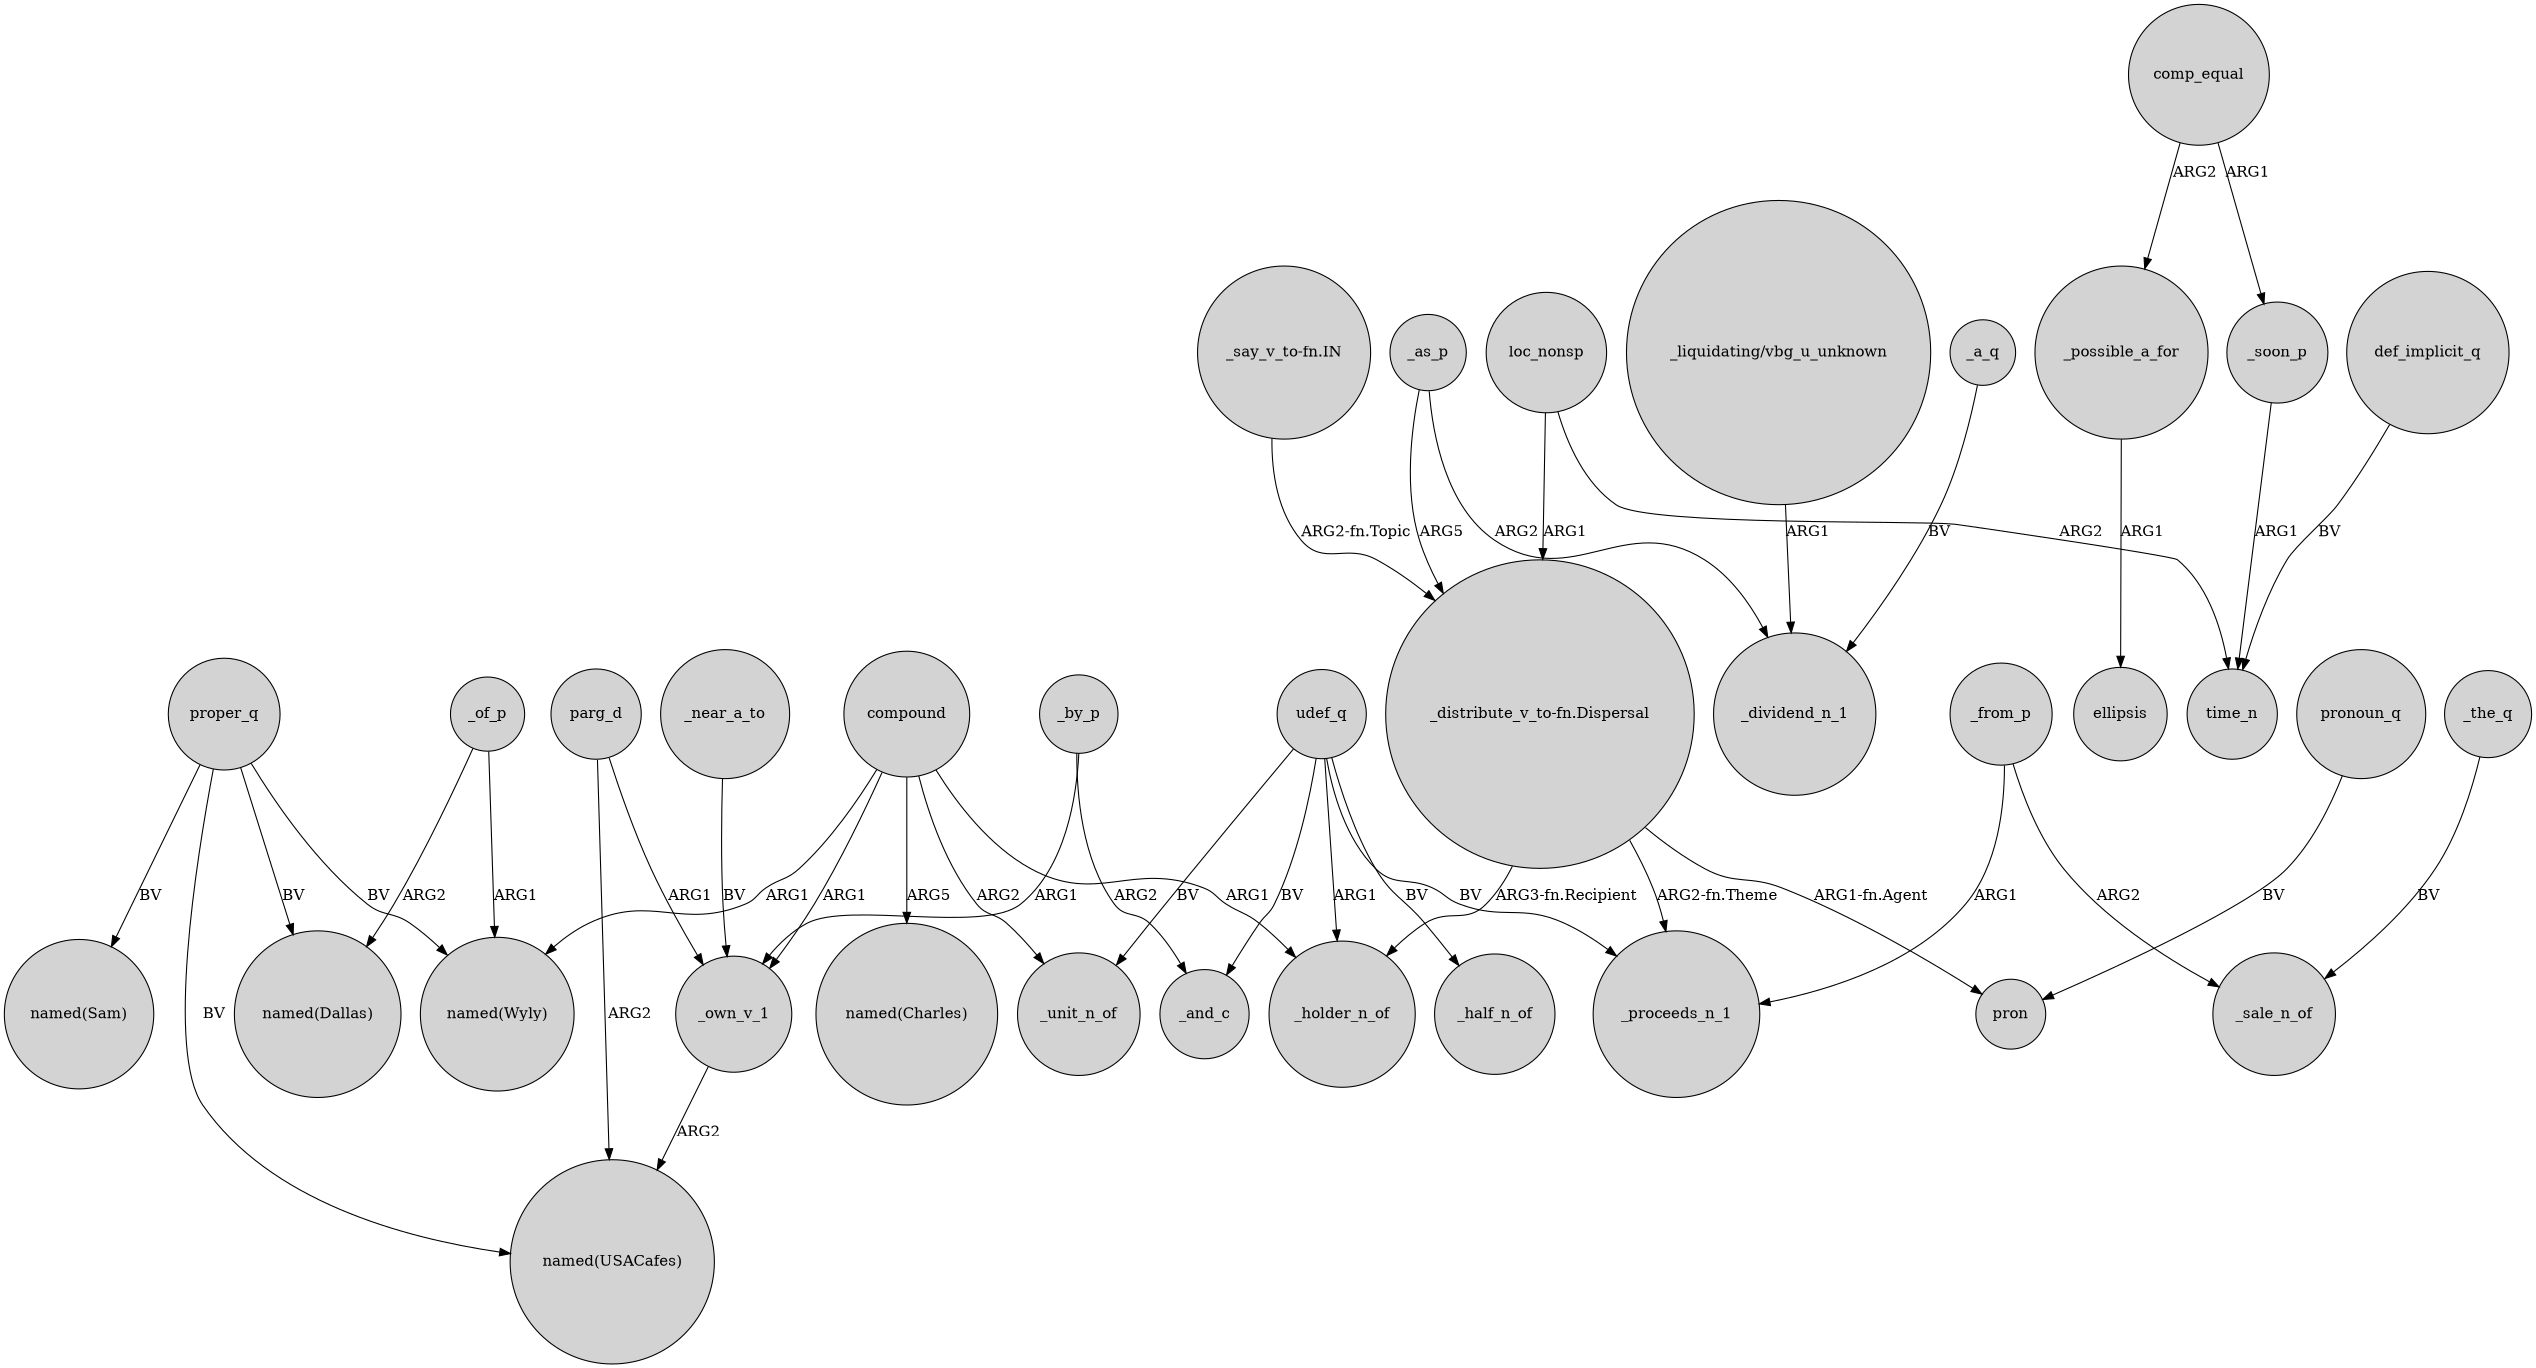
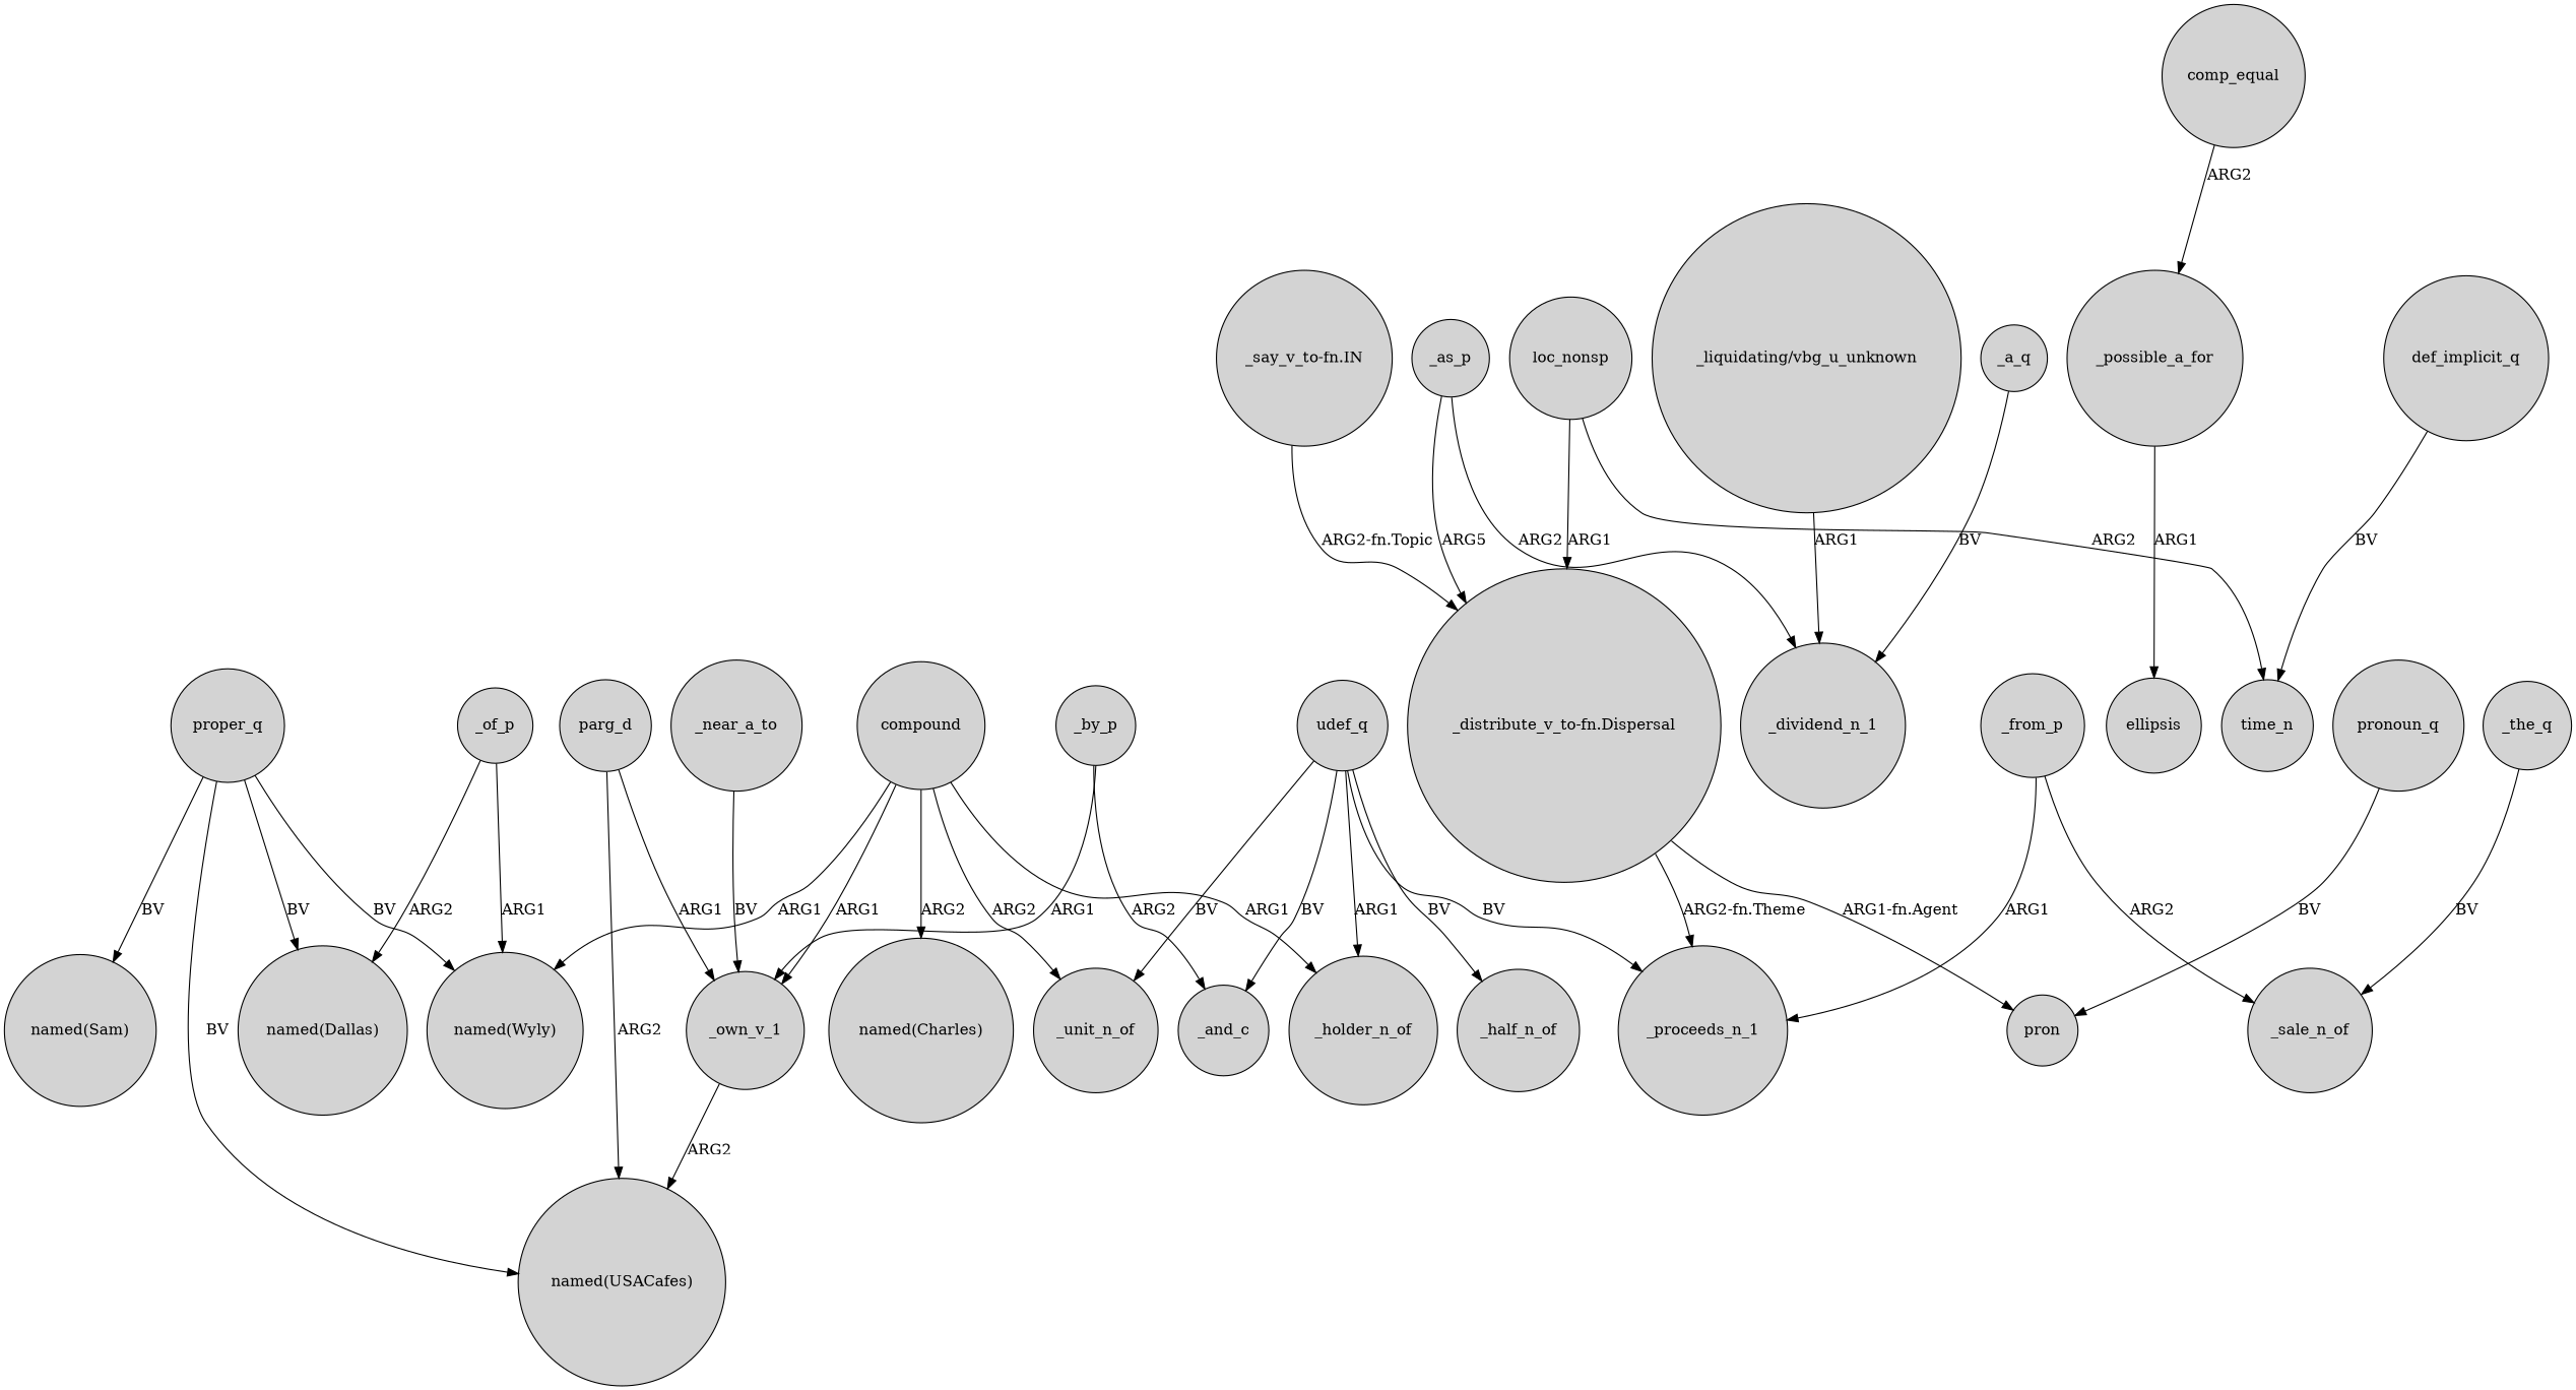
  digraph {
    node [shape=circle style=filled]
    _own_v_1
    "named(USACafes)"
    "_distribute_v_to-fn.Dispersal"
    _holder_n_of
    _proceeds_n_1
    pron
    parg_d
    _as_p
    _dividend_n_1
    udef_q
    _unit_n_of
    _half_n_of
    _and_c
    _from_p
    _sale_n_of
    _possible_a_for
    ellipsis
    compound
    "named(Wyly)"
    "named(Charles)"
    proper_q
    "named(Sam)"
    "named(Dallas)"
    loc_nonsp
    time_n
    comp_equal
-   _soon_p
    _by_p
    pronoun_q
    _near_a_to
    _of_p
    _the_q
    "_say_v_to-fn.IN"
    "_liquidating/vbg_u_unknown"
    _a_q
    def_implicit_q
    _own_v_1 -> "named(USACafes)" [label=ARG2]
-   "_distribute_v_to-fn.Dispersal" -> _holder_n_of [label="ARG3-fn.Recipient"]
    "_distribute_v_to-fn.Dispersal" -> _proceeds_n_1 [label="ARG2-fn.Theme"]
    "_distribute_v_to-fn.Dispersal" -> pron [label="ARG1-fn.Agent"]
    parg_d -> _own_v_1 [label=ARG1]
    parg_d -> "named(USACafes)" [label=ARG2]
    _as_p -> "_distribute_v_to-fn.Dispersal" [label=ARG5]
    _as_p -> _dividend_n_1 [label=ARG2]
    udef_q -> _holder_n_of [label=ARG1]
    udef_q -> _proceeds_n_1 [label=BV]
    udef_q -> _unit_n_of [label=BV]
    udef_q -> _half_n_of [label=BV]
    udef_q -> _and_c [label=BV]
    _from_p -> _proceeds_n_1 [label=ARG1]
    _from_p -> _sale_n_of [label=ARG2]
    _possible_a_for -> ellipsis [label=ARG1]
    compound -> _own_v_1 [label=ARG1]
    compound -> _holder_n_of [label=ARG1]
    compound -> _unit_n_of [label=ARG2]
    compound -> "named(Wyly)" [label=ARG1]
-   compound -> "named(Charles)" [label=ARG5]
+   compound -> "named(Charles)" [label=ARG2]
    proper_q -> "named(USACafes)" [label=BV]
    proper_q -> "named(Wyly)" [label=BV]
    proper_q -> "named(Sam)" [label=BV]
    proper_q -> "named(Dallas)" [label=BV]
    loc_nonsp -> "_distribute_v_to-fn.Dispersal" [label=ARG1]
    loc_nonsp -> time_n [label=ARG2]
    comp_equal -> _possible_a_for [label=ARG2]
-   comp_equal -> _soon_p [label=ARG1]
-   _soon_p -> time_n [label=ARG1]
    _by_p -> _own_v_1 [label=ARG1]
    _by_p -> _and_c [label=ARG2]
    pronoun_q -> pron [label=BV]
    _near_a_to -> _own_v_1 [label=BV]
    _of_p -> "named(Wyly)" [label=ARG1]
    _of_p -> "named(Dallas)" [label=ARG2]
    _the_q -> _sale_n_of [label=BV]
    "_say_v_to-fn.IN" -> "_distribute_v_to-fn.Dispersal" [label="ARG2-fn.Topic"]
    "_liquidating/vbg_u_unknown" -> _dividend_n_1 [label=ARG1]
    _a_q -> _dividend_n_1 [label=BV]
    def_implicit_q -> time_n [label=BV]
  }
